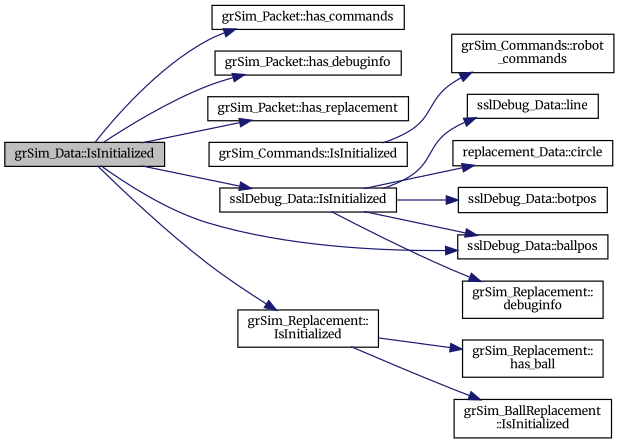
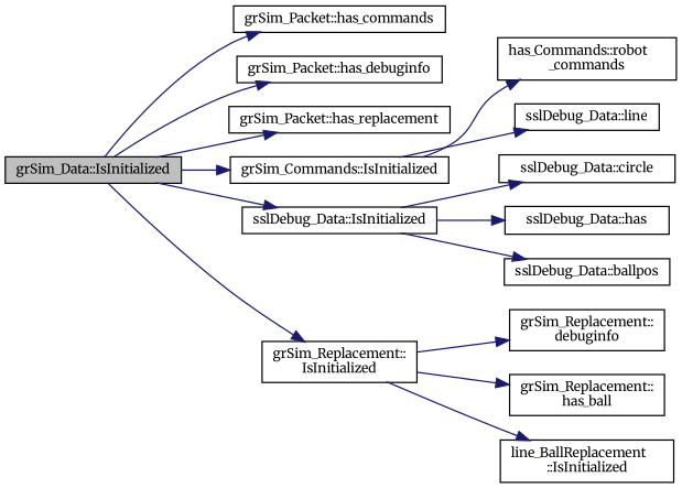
  digraph {
    fontname=Merriweather
    rankdir=LR
    node [color=black fillcolor=white fontname=Merriweather fontsize=10 shape=record style=filled]
    edge [color=midnightblue fontname=Merriweather fontsize=10 labelfontname=Helvetica labelfontsize=10 style=solid]
    n1 [fillcolor=grey75 fontcolor=black height=0.2 label="grSim_Data::IsInitialized" width=0.4]
    n2 [height=0.2 label="grSim_Packet::has_commands" width=0.4]
    n3 [height=0.2 label="grSim_Packet::has_debuginfo" width=0.4]
    n4 [height=0.2 label="grSim_Packet::has_replacement" width=0.4]
    n5 [height=0.2 label="sslDebug_Data::IsInitialized" width=0.4]
    n6 [height=0.2 label="grSim_Commands::IsInitialized" width=0.4]
    n7 [height=0.2 label="grSim_Replacement::\lIsInitialized" width=0.4]
-   n8 [height=0.2 label="replacement_Data::circle" width=0.4]
+   n8 [height=0.2 label="sslDebug_Data::circle" width=0.4]
    n9 [height=0.2 label="sslDebug_Data::line" width=0.4]
-   n10 [height=0.2 label="sslDebug_Data::botpos" width=0.4]
+   n10 [height=0.2 label="sslDebug_Data::has" width=0.4]
    n11 [height=0.2 label="sslDebug_Data::ballpos" width=0.4]
-   n12 [height=0.2 label="grSim_Commands::robot\l_commands" width=0.4]
+   n12 [height=0.2 label="has_Commands::robot\l_commands" width=0.4]
    n13 [height=0.2 label="grSim_Replacement::\ldebuginfo" width=0.4]
    n14 [height=0.2 label="grSim_Replacement::\lhas_ball" width=0.4]
-   n15 [height=0.2 label="grSim_BallReplacement\l::IsInitialized" width=0.4]
+   n15 [height=0.2 label="line_BallReplacement\l::IsInitialized" width=0.4]
    n1 -> n2
    n1 -> n3
    n1 -> n4
    n1 -> n5
-   n1 -> n11
+   n1 -> n6
    n1 -> n7
    n5 -> n8
-   n5 -> n9
+   n6 -> n9
    n5 -> n10
    n5 -> n11
    n6 -> n12
-   n5 -> n13
+   n7 -> n13
    n7 -> n14
    n7 -> n15
  }
